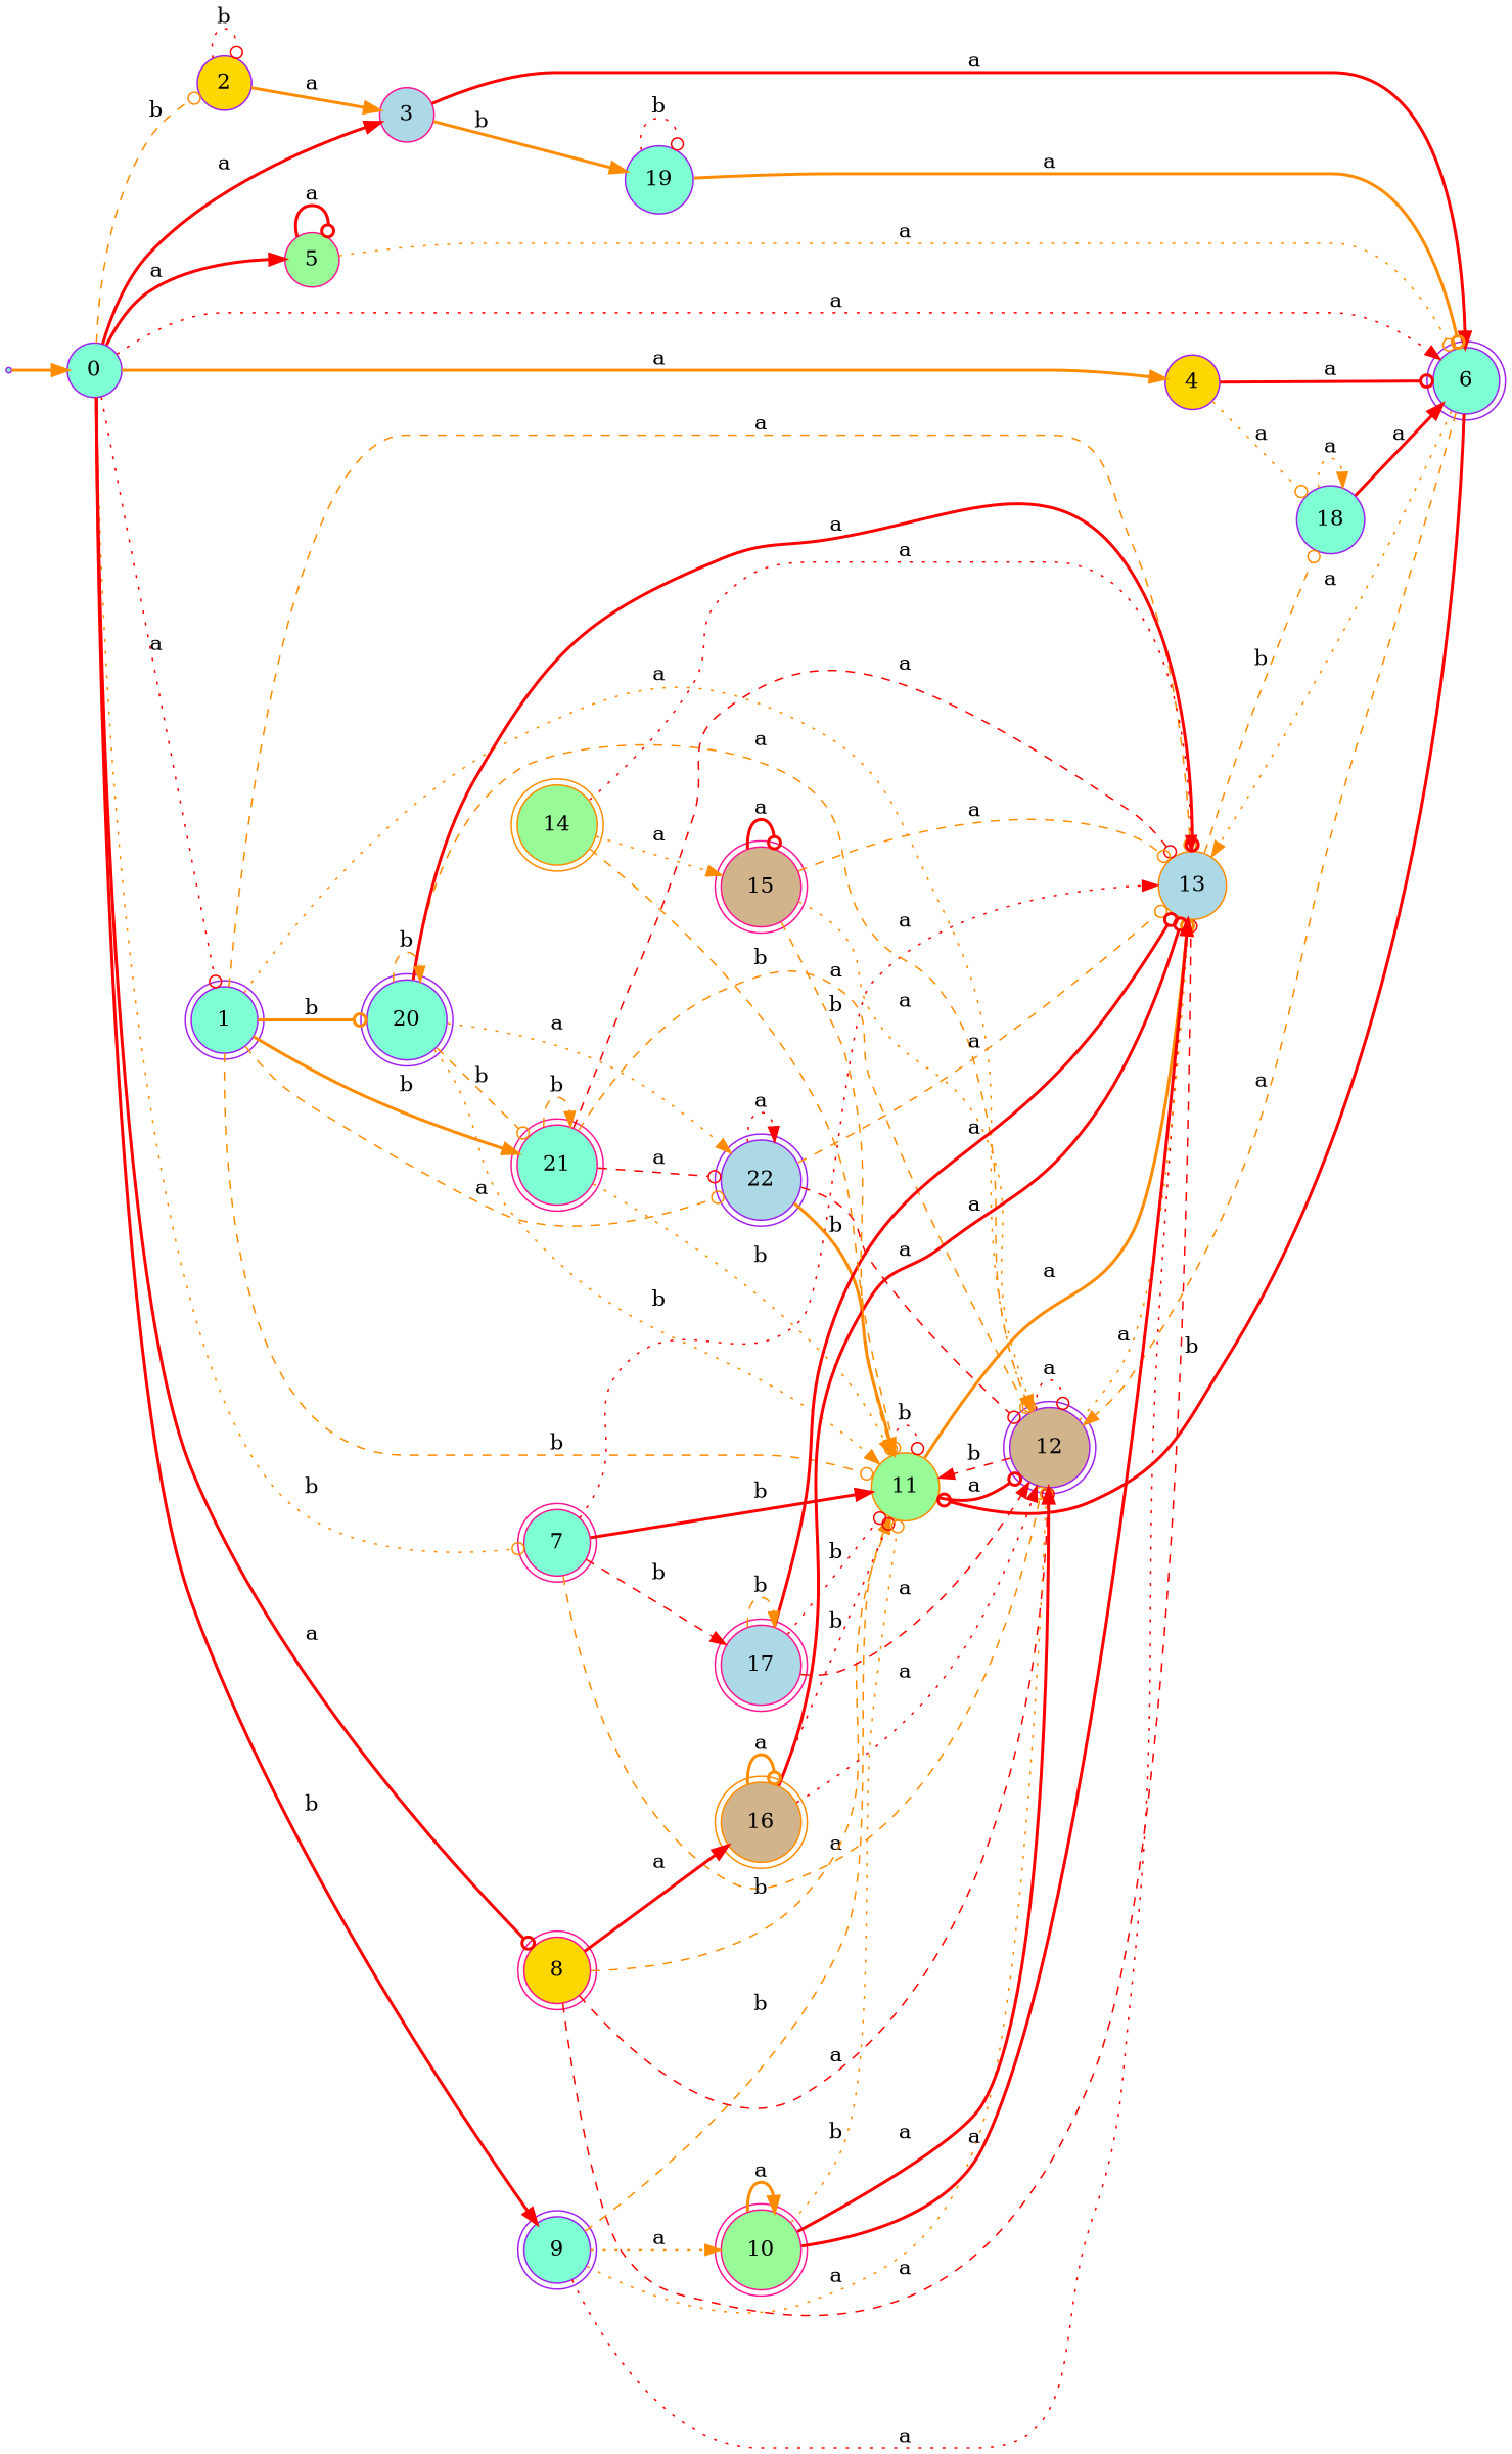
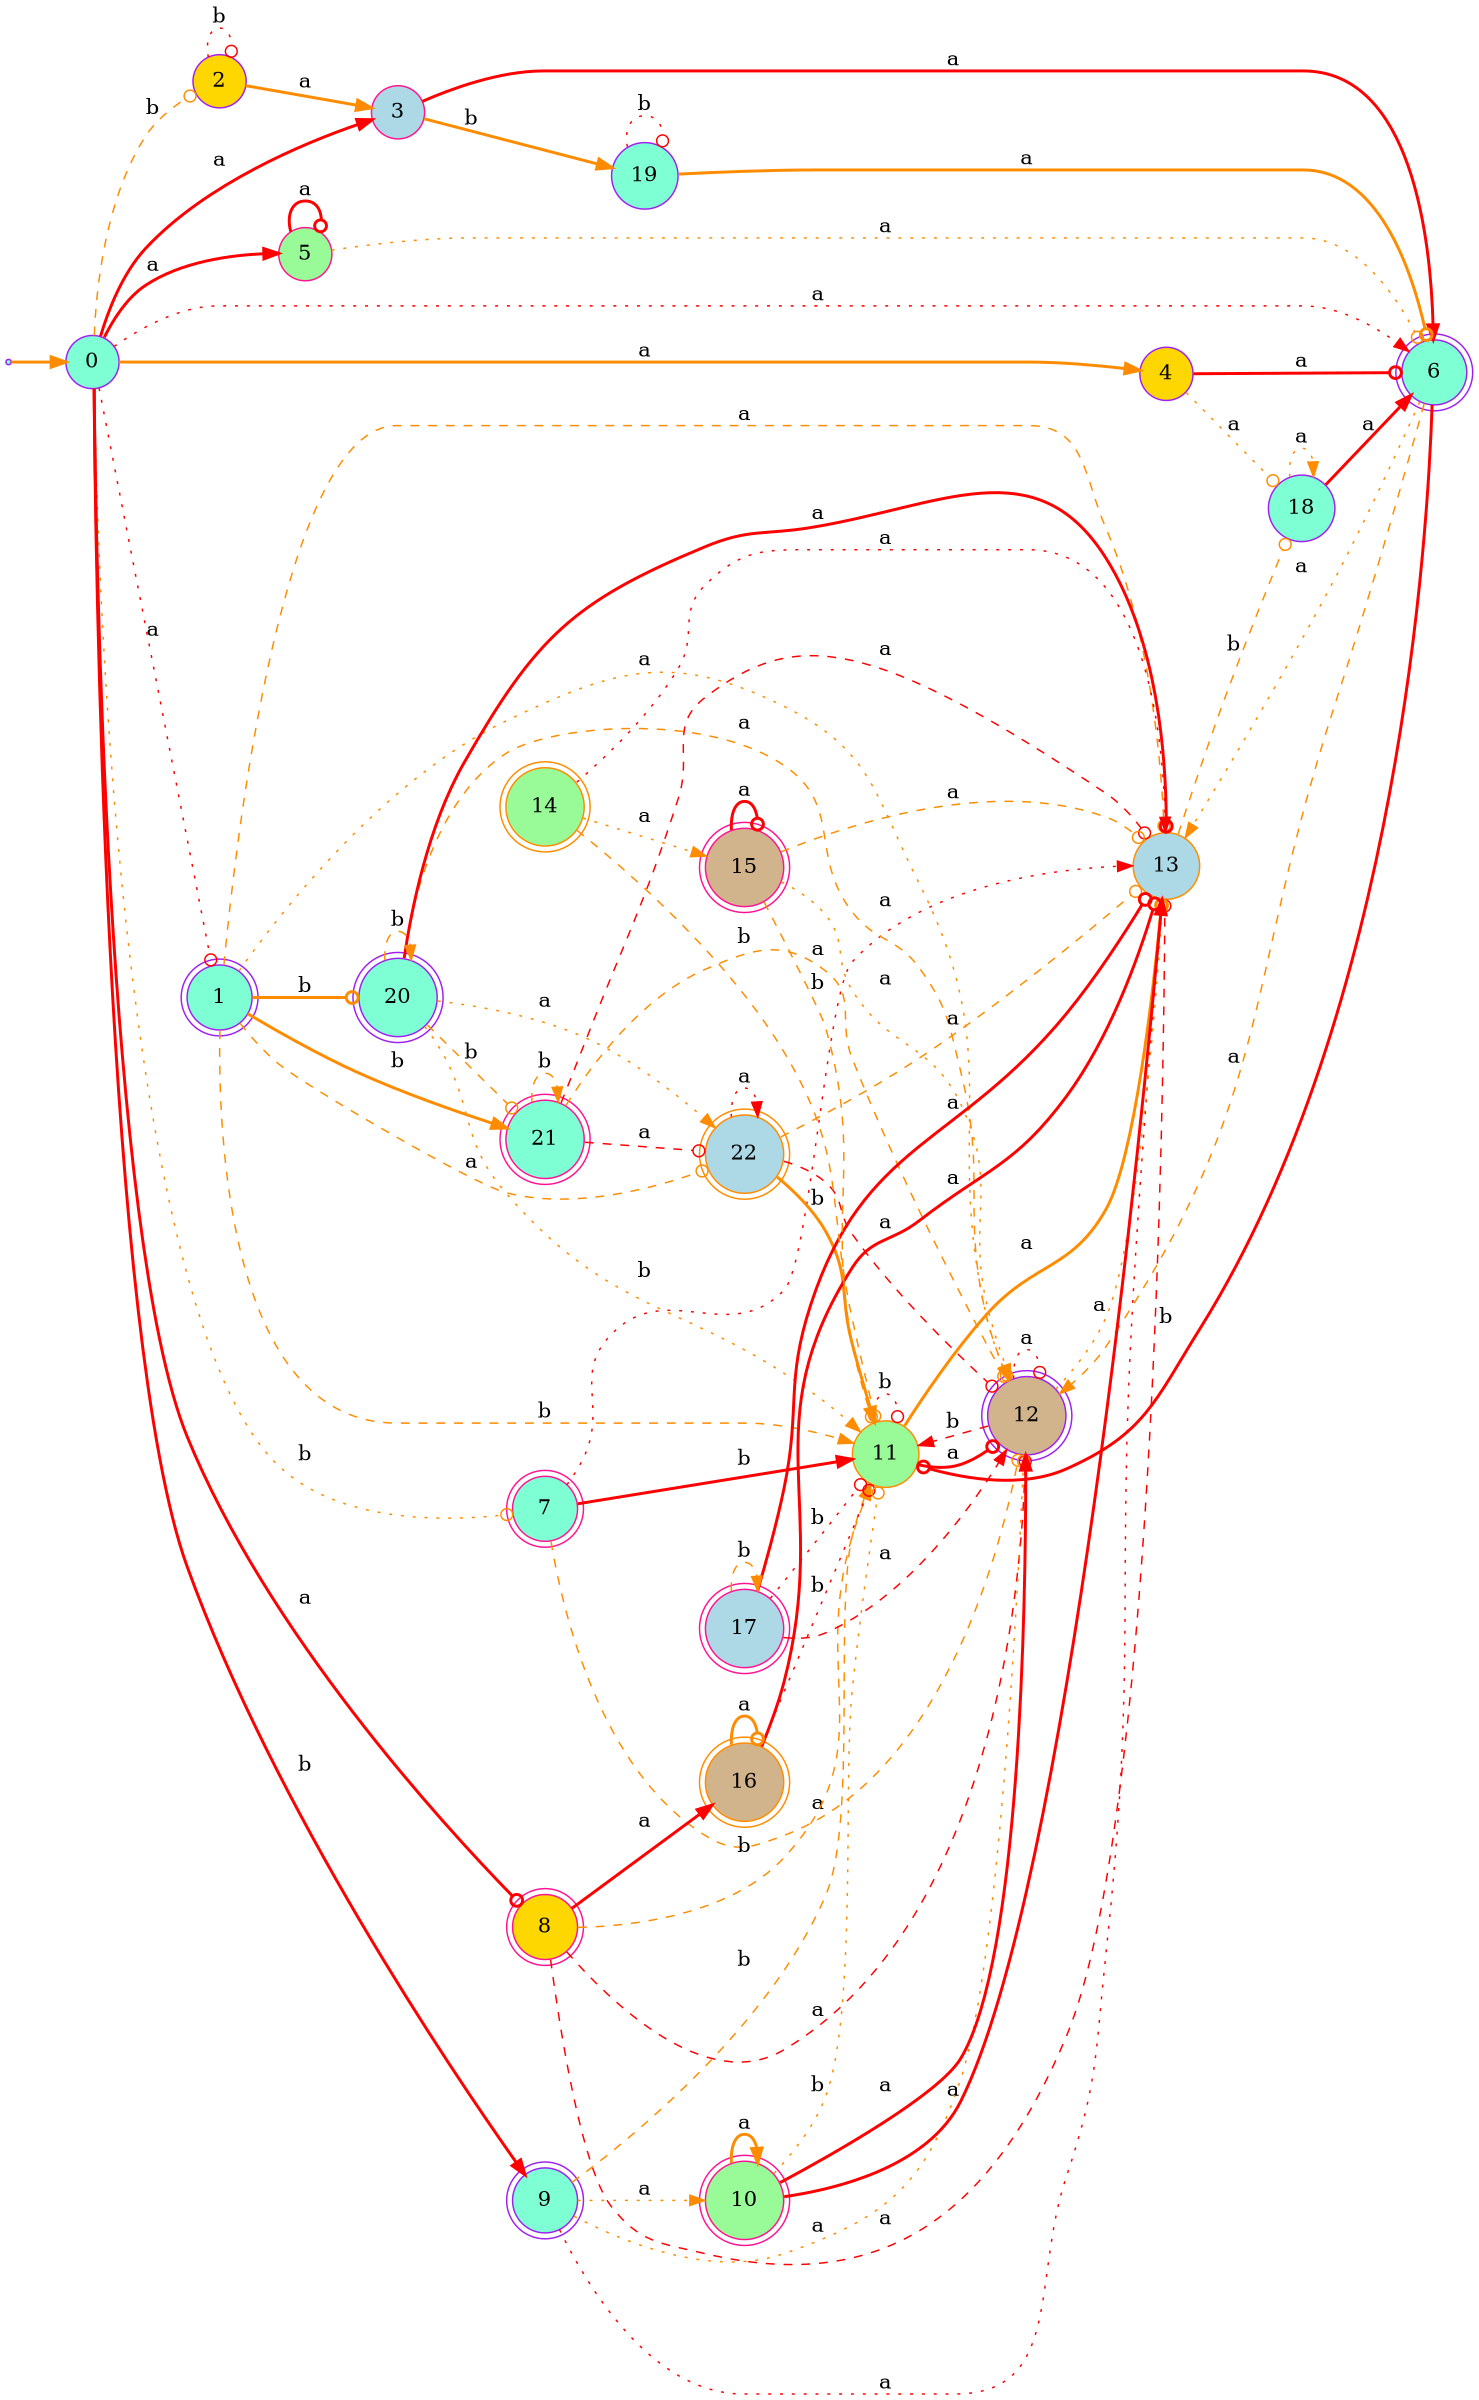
  digraph {
    rankdir=LR
    node [color=purple fillcolor=aquamarine shape=doublecircle style=filled]
    edge [arrowhead=odot color=darkorange style=bold]
    dummy0 [shape=point]
    0 [shape=circle]
    1
    2 [fillcolor=gold shape=circle]
    3 [color=deeppink fillcolor=lightblue shape=circle]
    4 [fillcolor=gold shape=circle]
    5 [color=deeppink fillcolor=palegreen shape=circle]
    6
    7 [color=deeppink]
    8 [color=deeppink fillcolor=gold]
    9
    11 [color=darkorange fillcolor=palegreen shape=circle]
    12 [fillcolor=tan]
    13 [color=darkorange fillcolor=lightblue shape=circle]
    20
    21 [color=deeppink]
-   22 [fillcolor=lightblue]
+   22 [color=darkorange fillcolor=lightblue]
    19 [shape=circle]
    18 [shape=circle]
    17 [color=deeppink fillcolor=lightblue]
    16 [color=darkorange fillcolor=tan]
    10 [color=deeppink fillcolor=palegreen]
    14 [color=darkorange fillcolor=palegreen]
    15 [color=deeppink fillcolor=tan]
    dummy0 -> 0 [arrowhead=normal]
    0 -> 1 [color=red label=a style=dotted]
    0 -> 2 [label=b style=dashed]
    0 -> 3 [arrowhead=normal color=red label=a]
    0 -> 4 [arrowhead=normal label=a]
    0 -> 5 [arrowhead=normal color=red label=a]
    0 -> 6 [arrowhead=normal color=red label=a style=dotted]
    0 -> 7 [label=b style=dotted]
    0 -> 8 [color=red label=a]
    0 -> 9 [arrowhead=normal color=red label=b]
-   1 -> 11 [label=b style=dashed]
+   1 -> 11 [arrowhead=normal label=b style=dashed]
    1 -> 12 [arrowhead=normal label=a style=dotted]
    1 -> 13 [label=a style=dashed]
    1 -> 20 [label=b]
    1 -> 21 [arrowhead=normal label=b]
    1 -> 22 [label=a style=dashed]
    2 -> 2 [color=red label=b style=dotted]
    2 -> 3 [arrowhead=normal label=a]
    3 -> 6 [arrowhead=normal color=red label=a]
    3 -> 19 [arrowhead=normal label=b]
    4 -> 6 [color=red label=a]
    4 -> 18 [label=a style=dotted]
    5 -> 5 [color=red label=a]
    5 -> 6 [label=a style=dotted]
    6 -> 11 [color=red label=b]
    6 -> 12 [arrowhead=normal label=a style=dashed]
    6 -> 13 [arrowhead=normal label=a style=dotted]
    7 -> 11 [arrowhead=normal color=red label=b]
    7 -> 12 [label=a style=dashed]
    7 -> 13 [arrowhead=normal color=red label=a style=dotted]
-   7 -> 17 [arrowhead=normal color=red label=b style=dashed]
    8 -> 11 [arrowhead=normal label=b style=dashed]
    8 -> 12 [color=red label=a style=dashed]
    8 -> 13 [color=red label=a style=dashed]
    8 -> 16 [arrowhead=normal color=red label=a]
    9 -> 11 [arrowhead=normal label=b style=dashed]
    9 -> 12 [label=a style=dotted]
    9 -> 13 [color=red label=a style=dotted]
    9 -> 10 [arrowhead=normal label=a style=dotted]
    11 -> 11 [color=red label=b style=dotted]
    11 -> 12 [color=red label=a]
    11 -> 13 [label=a]
    12 -> 11 [arrowhead=normal color=red label=b style=dashed]
    12 -> 12 [color=red label=a style=dotted]
    12 -> 13 [arrowhead=normal label=a style=dotted]
    13 -> 18 [label=b style=dashed]
    20 -> 11 [arrowhead=normal label=b style=dotted]
    20 -> 12 [label=a style=dashed]
    20 -> 13 [color=red label=a]
    20 -> 20 [arrowhead=normal label=b style=dashed]
    20 -> 21 [label=b style=dashed]
    20 -> 22 [arrowhead=normal label=a style=dotted]
-   21 -> 11 [arrowhead=normal label=b style=dotted]
    21 -> 12 [label=a style=dashed]
    21 -> 13 [color=red label=a style=dashed]
    21 -> 21 [arrowhead=normal label=b style=dashed]
    21 -> 22 [color=red label=a style=dashed]
    22 -> 11 [arrowhead=normal label=b]
    22 -> 12 [color=red label=a style=dashed]
    22 -> 13 [label=a style=dashed]
    22 -> 22 [arrowhead=normal color=red label=a style=dotted]
    19 -> 6 [label=a]
    19 -> 19 [color=red label=b style=dotted]
    18 -> 6 [arrowhead=normal color=red label=a]
    18 -> 18 [arrowhead=normal label=a style=dotted]
    17 -> 11 [color=red label=b style=dotted]
    17 -> 12 [arrowhead=normal color=red label=a style=dashed]
    17 -> 13 [color=red label=a]
    17 -> 17 [arrowhead=normal label=b style=dashed]
    16 -> 11 [color=red label=b style=dotted]
-   16 -> 12 [arrowhead=normal color=red label=a style=dotted]
    16 -> 13 [color=red label=a]
    16 -> 16 [label=a]
    10 -> 11 [label=b style=dotted]
    10 -> 12 [arrowhead=normal color=red label=a]
    10 -> 13 [arrowhead=normal color=red label=a]
    10 -> 10 [arrowhead=normal label=a]
    14 -> 11 [label=b style=dashed]
    14 -> 13 [arrowhead=normal color=red label=a style=dotted]
    14 -> 15 [arrowhead=normal label=a style=dotted]
    15 -> 11 [label=b style=dashed]
    15 -> 12 [arrowhead=normal label=a style=dotted]
    15 -> 13 [label=a style=dashed]
    15 -> 15 [color=red label=a]
  }
